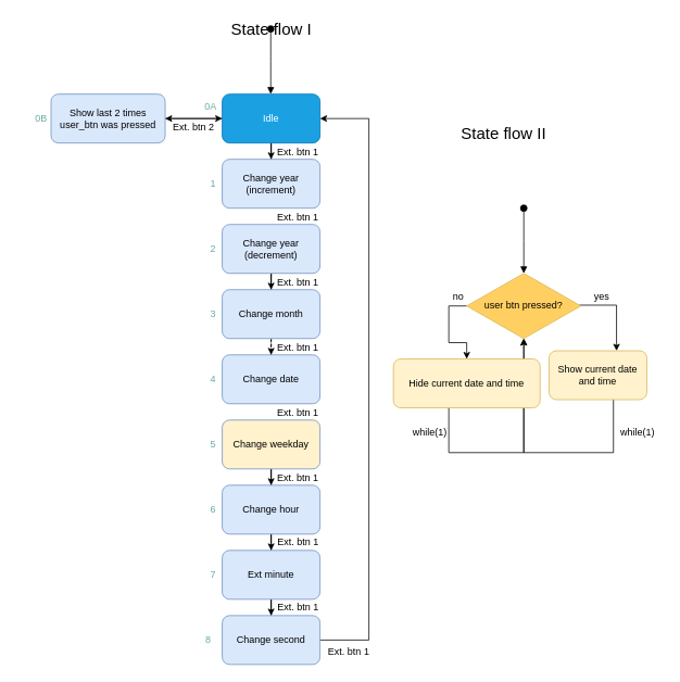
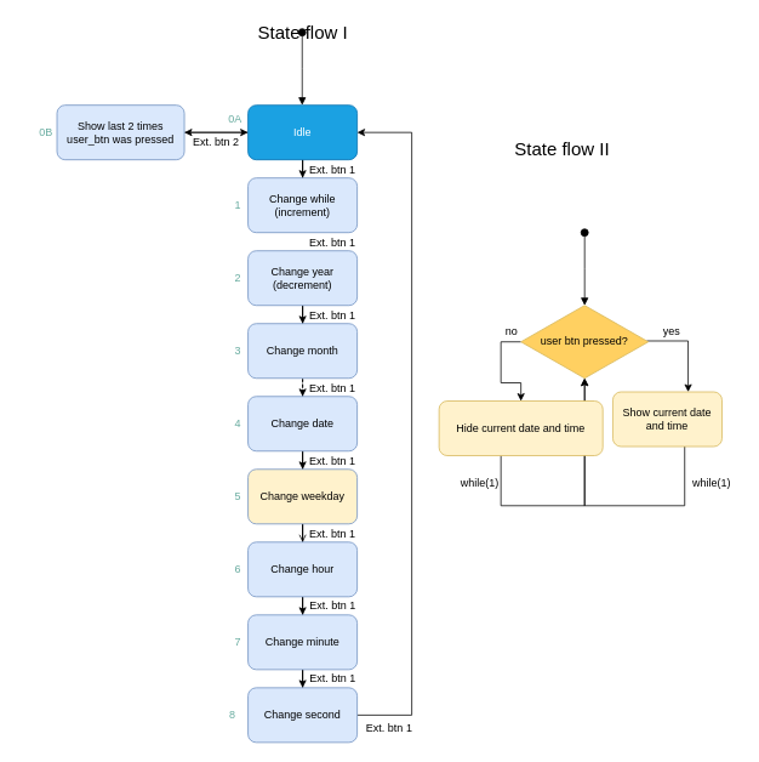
  <mxCell id="0" />
  <mxCell id="1" parent="0" />
  <mxCell id="2" style="edgeStyle=orthogonalEdgeStyle;rounded=0;orthogonalLoop=1;jettySize=auto;html=1;entryX=1;entryY=0.5;entryDx=0;entryDy=0;" edge="1" parent="1" source="4" target="23"><mxGeometry relative="1" as="geometry" /></mxCell>
  <mxCell id="3" style="edgeStyle=orthogonalEdgeStyle;rounded=0;orthogonalLoop=1;jettySize=auto;html=1;entryX=0.5;entryY=0;entryDx=0;entryDy=0;" edge="1" parent="1" source="4" target="5"><mxGeometry relative="1" as="geometry" /></mxCell>
  <mxCell id="4" value="Idle" style="rounded=1;whiteSpace=wrap;html=1;fillColor=#1ba1e2;strokeColor=#006EAF;fontColor=#ffffff;" vertex="1" parent="1"><mxGeometry x="272" y="115" width="120" height="60" as="geometry" /></mxCell>
- <mxCell id="5" value="Change year (increment)" style="rounded=1;whiteSpace=wrap;html=1;fillColor=#dae8fc;strokeColor=#6c8ebf;" vertex="1" parent="1"><mxGeometry x="272" y="195" width="120" height="60" as="geometry" /></mxCell>
+ <mxCell id="5" value="Change while (increment)" style="rounded=1;whiteSpace=wrap;html=1;fillColor=#dae8fc;strokeColor=#6c8ebf;" vertex="1" parent="1"><mxGeometry x="272" y="195" width="120" height="60" as="geometry" /></mxCell>
  <mxCell id="6" style="edgeStyle=orthogonalEdgeStyle;rounded=0;orthogonalLoop=1;jettySize=auto;html=1;entryX=0.5;entryY=0;entryDx=0;entryDy=0;" edge="1" parent="1" source="7" target="9"><mxGeometry relative="1" as="geometry" /></mxCell>
  <mxCell id="7" value="Change year (decrement)" style="rounded=1;whiteSpace=wrap;html=1;fillColor=#dae8fc;strokeColor=#6c8ebf;" vertex="1" parent="1"><mxGeometry x="272" y="275" width="120" height="60" as="geometry" /></mxCell>
  <mxCell id="8" style="edgeStyle=orthogonalEdgeStyle;rounded=0;orthogonalLoop=1;jettySize=auto;html=1;entryX=0.5;entryY=0;entryDx=0;entryDy=0;dashed=1;" edge="1" parent="1" source="9" target="11"><mxGeometry relative="1" as="geometry" /></mxCell>
  <mxCell id="9" value="Change month" style="rounded=1;whiteSpace=wrap;html=1;fillColor=#dae8fc;strokeColor=#6c8ebf;" vertex="1" parent="1"><mxGeometry x="272" y="355" width="120" height="60" as="geometry" /></mxCell>
+ <mxCell id="10" style="edgeStyle=orthogonalEdgeStyle;rounded=0;orthogonalLoop=1;jettySize=auto;html=1;entryX=0.5;entryY=0;entryDx=0;entryDy=0;" edge="1" parent="1" source="11" target="13"><mxGeometry relative="1" as="geometry" /></mxCell>
  <mxCell id="11" value="Change date" style="rounded=1;whiteSpace=wrap;html=1;fillColor=#dae8fc;strokeColor=#6c8ebf;" vertex="1" parent="1"><mxGeometry x="272" y="435" width="120" height="60" as="geometry" /></mxCell>
- <mxCell id="12" style="edgeStyle=orthogonalEdgeStyle;rounded=0;orthogonalLoop=1;jettySize=auto;html=1;entryX=0.5;entryY=0;entryDx=0;entryDy=0;" edge="1" parent="1" source="13" target="15"><mxGeometry relative="1" as="geometry" /></mxCell>
+ <mxCell id="12" style="edgeStyle=orthogonalEdgeStyle;rounded=0;orthogonalLoop=1;jettySize=auto;html=1;entryX=0.5;entryY=0;entryDx=0;entryDy=0;endArrow=open;" edge="1" parent="1" source="13" target="15"><mxGeometry relative="1" as="geometry" /></mxCell>
  <mxCell id="13" value="Change weekday" style="rounded=1;whiteSpace=wrap;html=1;fillColor=#fff2cc;strokeColor=#6c8ebf;" vertex="1" parent="1"><mxGeometry x="272" y="515" width="120" height="60" as="geometry" /></mxCell>
  <mxCell id="14" style="edgeStyle=orthogonalEdgeStyle;rounded=0;orthogonalLoop=1;jettySize=auto;html=1;entryX=0.5;entryY=0;entryDx=0;entryDy=0;" edge="1" parent="1" source="15" target="17"><mxGeometry relative="1" as="geometry" /></mxCell>
  <mxCell id="15" value="Change hour" style="rounded=1;whiteSpace=wrap;html=1;fillColor=#dae8fc;strokeColor=#6c8ebf;" vertex="1" parent="1"><mxGeometry x="272" y="595" width="120" height="60" as="geometry" /></mxCell>
  <mxCell id="16" style="edgeStyle=orthogonalEdgeStyle;rounded=0;orthogonalLoop=1;jettySize=auto;html=1;entryX=0.5;entryY=0;entryDx=0;entryDy=0;" edge="1" parent="1" source="17" target="19"><mxGeometry relative="1" as="geometry" /></mxCell>
- <mxCell id="17" value="Ext minute" style="rounded=1;whiteSpace=wrap;html=1;fillColor=#dae8fc;strokeColor=#6c8ebf;" vertex="1" parent="1"><mxGeometry x="272" y="675" width="120" height="60" as="geometry" /></mxCell>
+ <mxCell id="17" value="Change minute" style="rounded=1;whiteSpace=wrap;html=1;fillColor=#dae8fc;strokeColor=#6c8ebf;" vertex="1" parent="1"><mxGeometry x="272" y="675" width="120" height="60" as="geometry" /></mxCell>
  <mxCell id="18" style="edgeStyle=orthogonalEdgeStyle;rounded=0;orthogonalLoop=1;jettySize=auto;html=1;entryX=1;entryY=0.5;entryDx=0;entryDy=0;" edge="1" parent="1" source="19" target="4"><mxGeometry relative="1" as="geometry"><mxPoint x="432" y="175" as="targetPoint" /><Array as="points"><mxPoint x="452" y="785" /><mxPoint x="452" y="145" /></Array></mxGeometry></mxCell>
  <mxCell id="19" value="Change second" style="rounded=1;whiteSpace=wrap;html=1;fillColor=#dae8fc;strokeColor=#6c8ebf;" vertex="1" parent="1"><mxGeometry x="272" y="755" width="120" height="60" as="geometry" /></mxCell>
  <mxCell id="20" style="edgeStyle=orthogonalEdgeStyle;rounded=0;orthogonalLoop=1;jettySize=auto;html=1;" edge="1" parent="1" source="21" target="38"><mxGeometry relative="1" as="geometry"><mxPoint x="822" y="295" as="targetPoint" /><Array as="points"><mxPoint x="752" y="555" /><mxPoint x="642" y="555" /></Array></mxGeometry></mxCell>
  <mxCell id="21" value="Show current date and time" style="rounded=1;whiteSpace=wrap;html=1;fillColor=#fff2cc;strokeColor=#d6b656;" vertex="1" parent="1"><mxGeometry x="673" y="430" width="120" height="60" as="geometry" /></mxCell>
  <mxCell id="22" style="edgeStyle=orthogonalEdgeStyle;rounded=0;orthogonalLoop=1;jettySize=auto;html=1;entryX=0;entryY=0.5;entryDx=0;entryDy=0;" edge="1" parent="1" source="23" target="4"><mxGeometry relative="1" as="geometry" /></mxCell>
  <mxCell id="23" value="Show last 2 times user_btn was pressed" style="rounded=1;whiteSpace=wrap;html=1;fillColor=#dae8fc;strokeColor=#6c8ebf;" vertex="1" parent="1"><mxGeometry x="62" y="115" width="140" height="60" as="geometry" /></mxCell>
  <mxCell id="24" value="Ext. btn 2" style="text;strokeColor=none;align=center;fillColor=none;html=1;verticalAlign=middle;whiteSpace=wrap;rounded=0;" vertex="1" parent="1"><mxGeometry x="202" y="141" width="70" height="30" as="geometry" /></mxCell>
  <mxCell id="25" style="edgeStyle=orthogonalEdgeStyle;rounded=0;orthogonalLoop=1;jettySize=auto;html=1;" edge="1" parent="1" source="26"><mxGeometry relative="1" as="geometry"><mxPoint x="642" y="415" as="targetPoint" /><Array as="points"><mxPoint x="550" y="555" /><mxPoint x="642" y="555" /></Array></mxGeometry></mxCell>
  <mxCell id="26" value="Hide current date and time" style="rounded=1;whiteSpace=wrap;html=1;fillColor=#fff2cc;strokeColor=#d6b656;" vertex="1" parent="1"><mxGeometry x="482" y="440" width="180" height="60" as="geometry" /></mxCell>
  <mxCell id="27" value="Ext. btn 1" style="text;strokeColor=none;align=center;fillColor=none;html=1;verticalAlign=middle;whiteSpace=wrap;rounded=0;" vertex="1" parent="1"><mxGeometry x="330" y="171" width="70" height="30" as="geometry" /></mxCell>
  <mxCell id="28" value="Ext. btn 1" style="text;strokeColor=none;align=center;fillColor=none;html=1;verticalAlign=middle;whiteSpace=wrap;rounded=0;" vertex="1" parent="1"><mxGeometry x="330" y="255" width="70" height="22" as="geometry" /></mxCell>
  <mxCell id="29" value="Ext. btn 1" style="text;strokeColor=none;align=center;fillColor=none;html=1;verticalAlign=middle;whiteSpace=wrap;rounded=0;" vertex="1" parent="1"><mxGeometry x="330" y="335" width="70" height="22" as="geometry" /></mxCell>
  <mxCell id="30" value="Ext. btn 1" style="text;strokeColor=none;align=center;fillColor=none;html=1;verticalAlign=middle;whiteSpace=wrap;rounded=0;" vertex="1" parent="1"><mxGeometry x="330" y="575" width="70" height="22" as="geometry" /></mxCell>
  <mxCell id="31" value="Ext. btn 1" style="text;strokeColor=none;align=center;fillColor=none;html=1;verticalAlign=middle;whiteSpace=wrap;rounded=0;" vertex="1" parent="1"><mxGeometry x="330" y="411" width="70" height="30" as="geometry" /></mxCell>
  <mxCell id="32" value="Ext. btn 1" style="text;strokeColor=none;align=center;fillColor=none;html=1;verticalAlign=middle;whiteSpace=wrap;rounded=0;" vertex="1" parent="1"><mxGeometry x="330" y="495" width="70" height="22" as="geometry" /></mxCell>
  <mxCell id="33" value="Ext. btn 1" style="text;strokeColor=none;align=center;fillColor=none;html=1;verticalAlign=middle;whiteSpace=wrap;rounded=0;" vertex="1" parent="1"><mxGeometry x="392" y="784" width="71" height="31" as="geometry" /></mxCell>
  <mxCell id="34" value="Ext. btn 1" style="text;strokeColor=none;align=center;fillColor=none;html=1;verticalAlign=middle;whiteSpace=wrap;rounded=0;" vertex="1" parent="1"><mxGeometry x="330" y="645" width="71" height="39" as="geometry" /></mxCell>
  <mxCell id="35" value="Ext. btn 1" style="text;strokeColor=none;align=center;fillColor=none;html=1;verticalAlign=middle;whiteSpace=wrap;rounded=0;" vertex="1" parent="1"><mxGeometry x="330" y="729" width="71" height="31" as="geometry" /></mxCell>
  <mxCell id="36" style="edgeStyle=orthogonalEdgeStyle;rounded=0;orthogonalLoop=1;jettySize=auto;html=1;entryX=0.5;entryY=0;entryDx=0;entryDy=0;" edge="1" parent="1" source="38" target="26"><mxGeometry relative="1" as="geometry"><Array as="points"><mxPoint x="550" y="375" /><mxPoint x="550" y="420" /></Array></mxGeometry></mxCell>
  <mxCell id="37" style="edgeStyle=orthogonalEdgeStyle;rounded=0;orthogonalLoop=1;jettySize=auto;html=1;entryX=0.69;entryY=0;entryDx=0;entryDy=0;entryPerimeter=0;" edge="1" parent="1" source="38" target="21"><mxGeometry relative="1" as="geometry"><Array as="points"><mxPoint x="755" y="374" /></Array></mxGeometry></mxCell>
  <mxCell id="38" value="user btn pressed?" style="rhombus;whiteSpace=wrap;html=1;fillColor=#FFD061;strokeColor=#d6b656;" vertex="1" parent="1"><mxGeometry x="572" y="335" width="140" height="80" as="geometry" /></mxCell>
  <mxCell id="39" value="while(1)" style="text;html=1;strokeColor=none;fillColor=none;align=center;verticalAlign=middle;whiteSpace=wrap;rounded=0;" vertex="1" parent="1"><mxGeometry x="752" y="515" width="60" height="30" as="geometry" /></mxCell>
  <mxCell id="40" value="while(1)" style="text;html=1;strokeColor=none;fillColor=none;align=center;verticalAlign=middle;whiteSpace=wrap;rounded=0;" vertex="1" parent="1"><mxGeometry x="492" y="515" width="70" height="30" as="geometry" /></mxCell>
  <mxCell id="41" value="yes" style="text;html=1;strokeColor=none;fillColor=none;align=center;verticalAlign=middle;whiteSpace=wrap;rounded=0;" vertex="1" parent="1"><mxGeometry x="708" y="349" width="60" height="30" as="geometry" /></mxCell>
  <mxCell id="42" value="no" style="text;html=1;strokeColor=none;fillColor=none;align=center;verticalAlign=middle;whiteSpace=wrap;rounded=0;" vertex="1" parent="1"><mxGeometry x="532" y="349" width="60" height="30" as="geometry" /></mxCell>
  <mxCell id="43" value="" style="html=1;verticalAlign=bottom;startArrow=oval;startFill=1;endArrow=block;startSize=8;edgeStyle=elbowEdgeStyle;elbow=vertical;curved=0;rounded=0;entryX=0.5;entryY=0;entryDx=0;entryDy=0;" edge="1" parent="1" target="38"><mxGeometry width="60" relative="1" as="geometry"><mxPoint x="642" y="255" as="sourcePoint" /><mxPoint x="672" y="405" as="targetPoint" /><mxPoint as="offset" /></mxGeometry></mxCell>
  <mxCell id="44" value="" style="html=1;verticalAlign=bottom;startArrow=oval;startFill=1;endArrow=block;startSize=8;edgeStyle=elbowEdgeStyle;elbow=vertical;curved=0;rounded=0;entryX=0.5;entryY=0;entryDx=0;entryDy=0;" edge="1" parent="1"><mxGeometry width="60" relative="1" as="geometry"><mxPoint x="331.55" y="35" as="sourcePoint" /><mxPoint x="331.55" y="115" as="targetPoint" /><mxPoint as="offset" /></mxGeometry></mxCell>
  <mxCell id="45" value="State flow I" style="text;html=1;strokeColor=none;fillColor=none;align=center;verticalAlign=middle;whiteSpace=wrap;rounded=0;fontSize=20;" vertex="1" parent="1"><mxGeometry x="264.5" y="20" width="135" height="30" as="geometry" /></mxCell>
  <mxCell id="46" value="State flow II" style="text;html=1;strokeColor=none;fillColor=none;align=center;verticalAlign=middle;whiteSpace=wrap;rounded=0;fontSize=20;" vertex="1" parent="1"><mxGeometry x="557.5" y="151" width="119" height="24" as="geometry" /></mxCell>
  <mxCell id="47" value="0B" style="text;html=1;strokeColor=none;fillColor=none;align=center;verticalAlign=middle;whiteSpace=wrap;rounded=0;fontColor=#67AB9F;" vertex="1" parent="1"><mxGeometry x="20" y="130" width="60" height="30" as="geometry" /></mxCell>
  <mxCell id="48" value="0A" style="text;html=1;strokeColor=none;fillColor=none;align=center;verticalAlign=middle;whiteSpace=wrap;rounded=0;fontColor=#67AB9F;" vertex="1" parent="1"><mxGeometry x="228" y="115" width="60" height="30" as="geometry" /></mxCell>
  <mxCell id="49" value="2" style="text;html=1;strokeColor=none;fillColor=none;align=center;verticalAlign=middle;whiteSpace=wrap;rounded=0;fontColor=#67AB9F;" vertex="1" parent="1"><mxGeometry x="231" y="290" width="60" height="30" as="geometry" /></mxCell>
  <mxCell id="50" value="3" style="text;html=1;strokeColor=none;fillColor=none;align=center;verticalAlign=middle;whiteSpace=wrap;rounded=0;fontColor=#67AB9F;" vertex="1" parent="1"><mxGeometry x="231" y="370" width="60" height="30" as="geometry" /></mxCell>
  <mxCell id="51" value="4" style="text;html=1;strokeColor=none;fillColor=none;align=center;verticalAlign=middle;whiteSpace=wrap;rounded=0;fontColor=#67AB9F;" vertex="1" parent="1"><mxGeometry x="231" y="450" width="60" height="30" as="geometry" /></mxCell>
  <mxCell id="52" value="5" style="text;html=1;strokeColor=none;fillColor=none;align=center;verticalAlign=middle;whiteSpace=wrap;rounded=0;fontColor=#67AB9F;" vertex="1" parent="1"><mxGeometry x="231" y="530" width="60" height="30" as="geometry" /></mxCell>
  <mxCell id="53" value="6" style="text;html=1;strokeColor=none;fillColor=none;align=center;verticalAlign=middle;whiteSpace=wrap;rounded=0;fontColor=#67AB9F;" vertex="1" parent="1"><mxGeometry x="231" y="610" width="60" height="30" as="geometry" /></mxCell>
  <mxCell id="54" value="7" style="text;html=1;strokeColor=none;fillColor=none;align=center;verticalAlign=middle;whiteSpace=wrap;rounded=0;fontColor=#67AB9F;" vertex="1" parent="1"><mxGeometry x="231" y="690" width="60" height="30" as="geometry" /></mxCell>
  <mxCell id="55" value="8" style="text;html=1;strokeColor=none;fillColor=none;align=center;verticalAlign=middle;whiteSpace=wrap;rounded=0;fontColor=#67AB9F;" vertex="1" parent="1"><mxGeometry x="225" y="770" width="60" height="30" as="geometry" /></mxCell>
  <mxCell id="56" value="1" style="text;html=1;strokeColor=none;fillColor=none;align=center;verticalAlign=middle;whiteSpace=wrap;rounded=0;fontColor=#67AB9F;" vertex="1" parent="1"><mxGeometry x="231" y="210" width="60" height="30" as="geometry" /></mxCell>
